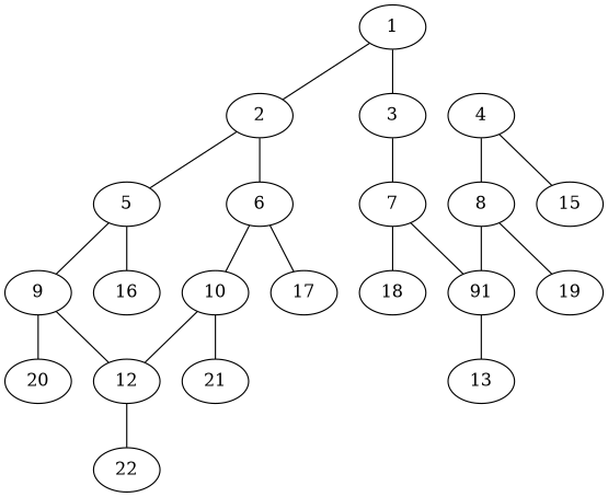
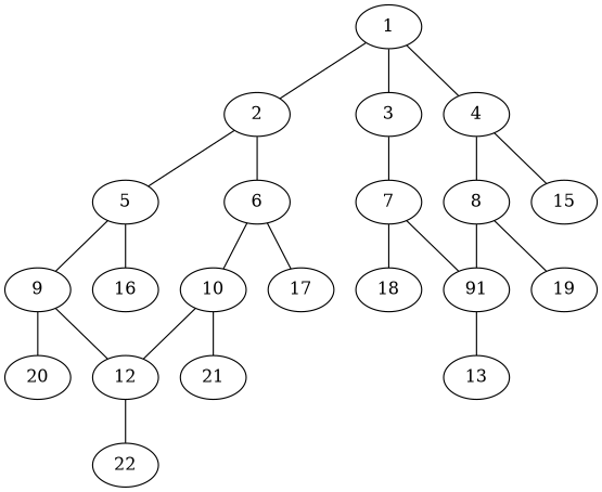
  graph {
    node [chem=C]
    edge [valence=1]
    1
    2
    3
    4
    5
    6
    7
    8
    15 [chem=H]
    9
    16 [chem=H]
    10
    17 [chem=H]
    n14 [label=91]
    18 [chem=H]
    19 [chem=H]
    12
    20 [chem=H]
    21 [chem=H]
    13 [chem=Br]
    22 [chem=H]
    1 -- 2
    1 -- 3 [valence=2]
+   1 -- 4
    2 -- 5 [valence=2]
    2 -- 6
    3 -- 7
    4 -- 8 [valence=2]
    4 -- 15
    5 -- 9
    5 -- 16
    6 -- 10 [valence=2]
    6 -- 17
    7 -- n14 [valence=2]
    7 -- 18
    8 -- n14
    8 -- 19
    9 -- 12 [valence=2]
    9 -- 20
    10 -- 12
    10 -- 21
    n14 -- 13
    12 -- 22
  }
